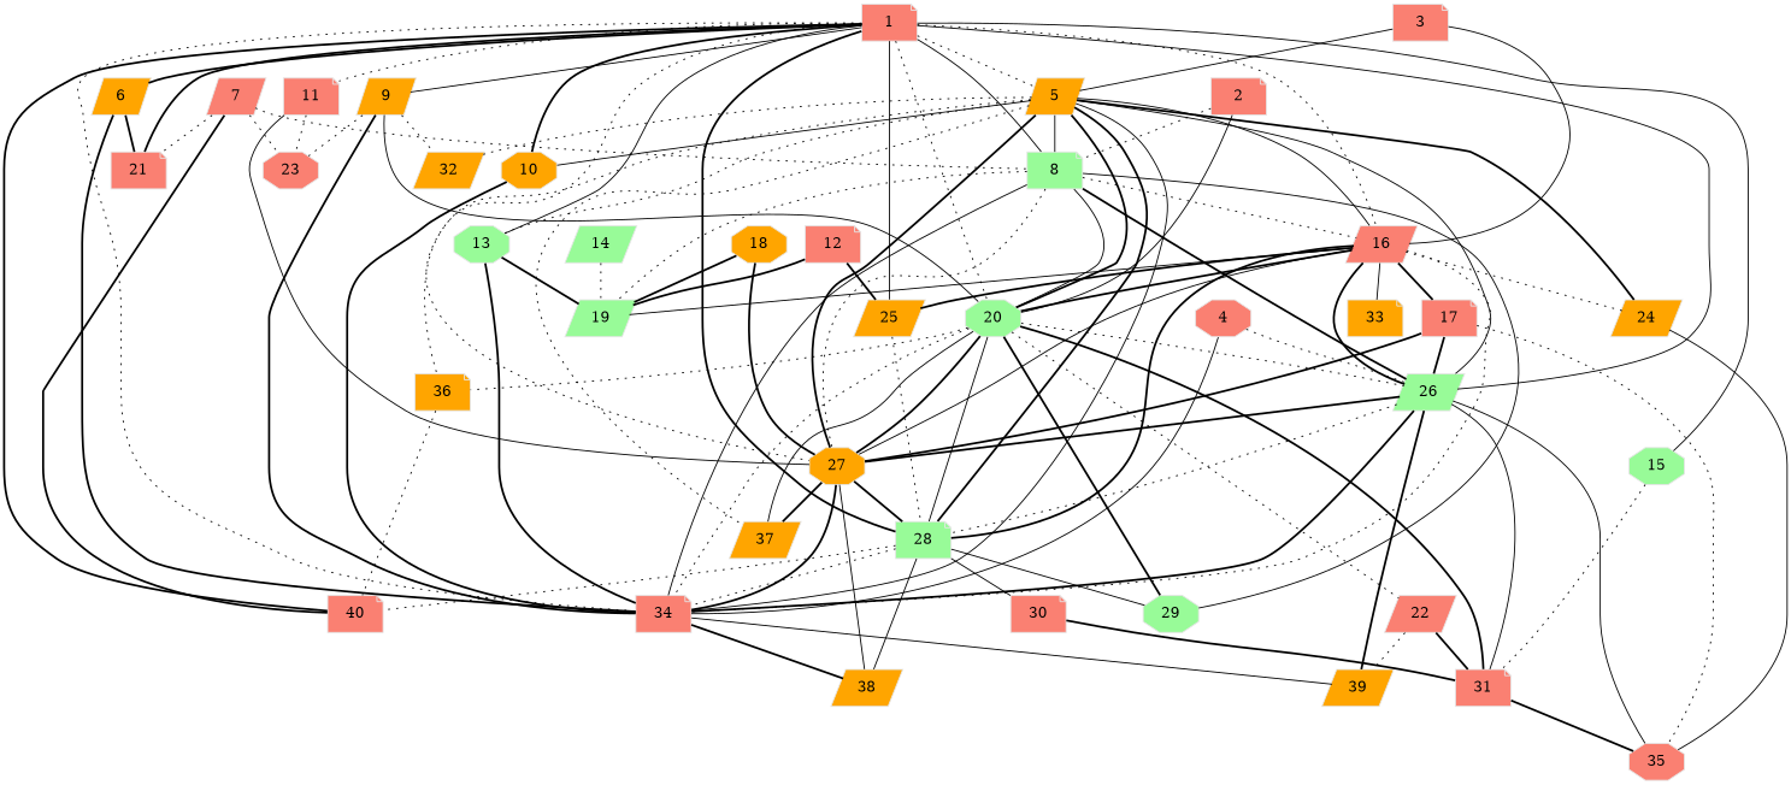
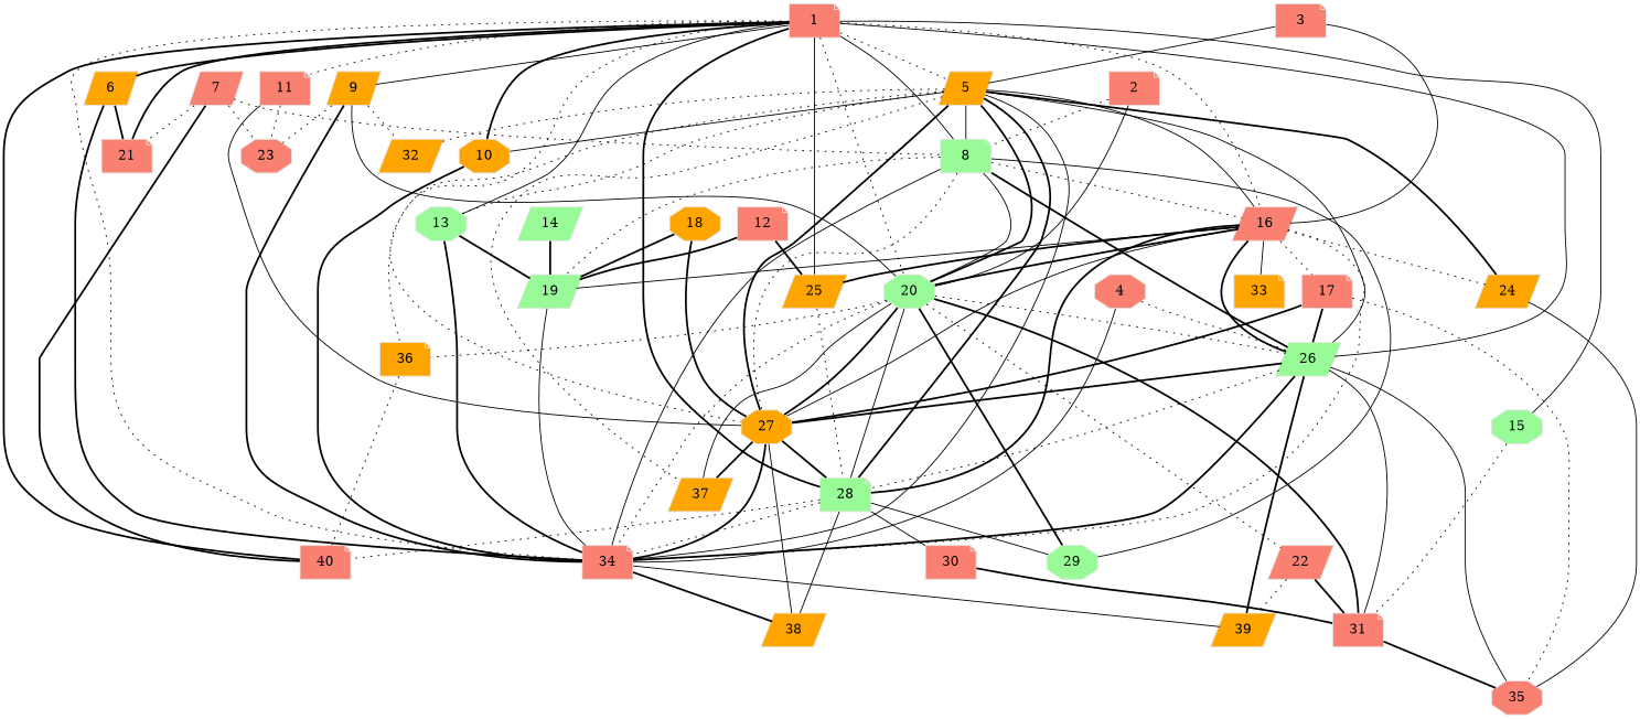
  graph {
    node [color=gray90 fillcolor=salmon shape=parallelogram style=filled]
    edge [style=bold weight=1.0]
    5 [fillcolor=orange]
    1 [shape=note]
    6 [fillcolor=orange]
    8 [fillcolor=palegreen shape=note]
    9 [fillcolor=orange]
    10 [fillcolor=orange shape=octagon]
    11 [shape=note]
    13 [fillcolor=palegreen shape=octagon]
    15 [fillcolor=palegreen shape=octagon]
    16
    20 [fillcolor=palegreen shape=octagon]
    21 [shape=note]
    25 [fillcolor=orange]
    26 [fillcolor=palegreen]
    27 [fillcolor=orange shape=octagon]
    28 [fillcolor=palegreen shape=note]
    34 [shape=note]
    40 [shape=note]
    24 [fillcolor=orange]
    32 [fillcolor=orange]
    36 [fillcolor=orange shape=note]
    37 [fillcolor=orange]
    19 [fillcolor=palegreen]
    29 [fillcolor=palegreen shape=octagon]
    23 [shape=octagon]
    31 [shape=note]
    17 [shape=note]
    33 [fillcolor=orange shape=note]
    22
    35 [shape=octagon]
    39 [fillcolor=orange]
    38 [fillcolor=orange]
    30 [shape=note]
    2 [shape=note]
    3 [shape=note]
    4 [shape=octagon]
    7
    12 [shape=note]
    14 [fillcolor=palegreen]
    18 [fillcolor=orange shape=octagon]
    5 -- 8 [style=solid weight=2.0]
    5 -- 10 [style=solid weight=2.0]
    5 -- 13 [style=dotted]
    5 -- 16 [style=solid]
    5 -- 20
    5 -- 26 [style=solid]
    5 -- 27
    5 -- 28
    5 -- 34 [style=solid]
    5 -- 24
    5 -- 32 [style=dotted]
    5 -- 36 [style=dotted]
    5 -- 37 [style=dotted]
    1 -- 5 [style=dotted weight=2.0]
    1 -- 6
    1 -- 8 [style=solid weight=3.0]
    1 -- 9 [style=solid]
    1 -- 10
    1 -- 11 [style=dotted]
    1 -- 13 [style=solid]
    1 -- 15 [style=solid]
    1 -- 16 [style=dotted weight=3.0]
    1 -- 20 [style=dotted weight=2.0]
    1 -- 21
    1 -- 25 [style=solid weight=2.0]
    1 -- 26 [style=solid weight=3.0]
    1 -- 27 [style=dotted weight=2.0]
    1 -- 28 [weight=3.0]
    1 -- 34 [style=dotted weight=2.0]
    1 -- 40
    6 -- 21
    6 -- 34
    8 -- 16 [style=dotted]
    8 -- 20 [style=solid]
    8 -- 26 [weight=2.0]
    8 -- 27 [style=dotted]
    8 -- 34 [style=solid weight=2.0]
    8 -- 19 [style=dotted]
    8 -- 29 [style=solid]
    9 -- 20 [style=solid]
    9 -- 34 [weight=2.0]
    9 -- 32 [style=dotted]
    9 -- 23 [style=dotted]
    10 -- 34
    11 -- 27 [style=solid]
    11 -- 23 [style=dotted]
    13 -- 34
    13 -- 19
    15 -- 31 [style=dotted]
    16 -- 20
    16 -- 25
    16 -- 26
    16 -- 27 [style=solid weight=3.0]
    16 -- 28
    16 -- 34 [style=dotted]
    16 -- 24 [style=dotted]
    16 -- 19 [style=solid]
-   16 -- 17
+   16 -- 17 [style=dotted]
    16 -- 33 [style=solid]
    20 -- 26 [style=dotted weight=3.0]
    20 -- 27
    20 -- 28 [style=solid]
    20 -- 34 [style=dotted weight=2.0]
    20 -- 36 [style=dotted]
    20 -- 37 [style=solid]
    20 -- 29
    20 -- 31 [weight=2.0]
    20 -- 22 [style=dotted]
    25 -- 28 [style=dotted]
    26 -- 27
    26 -- 28 [style=dotted]
    26 -- 34
    26 -- 31 [style=solid]
    26 -- 35 [style=solid]
    26 -- 39
    27 -- 28
    27 -- 34
    27 -- 37 [weight=2.0]
    27 -- 38 [style=solid]
    28 -- 34 [style=dotted]
    28 -- 40 [style=dotted weight=3.0]
    28 -- 29 [style=solid]
    28 -- 38 [style=solid]
    28 -- 30 [style=solid]
    34 -- 39 [style=solid]
    34 -- 38
    24 -- 35 [style=solid]
    36 -- 40 [style=dotted]
+   19 -- 34 [style=solid]
    31 -- 35
    17 -- 26
    17 -- 27
    17 -- 35 [style=dotted]
    22 -- 31
    22 -- 39 [style=dotted]
    30 -- 31
    2 -- 8 [style=dotted]
    2 -- 20 [style=solid]
    3 -- 5 [style=solid]
    3 -- 16 [style=solid]
    4 -- 26 [style=dotted]
    4 -- 34 [style=solid]
    7 -- 8 [style=dotted weight=2.0]
    7 -- 21 [style=dotted]
    7 -- 40
    7 -- 23 [style=dotted]
    12 -- 25
    12 -- 19
-   14 -- 19 [style=dotted]
+   14 -- 19
    18 -- 27
    18 -- 19
  }
